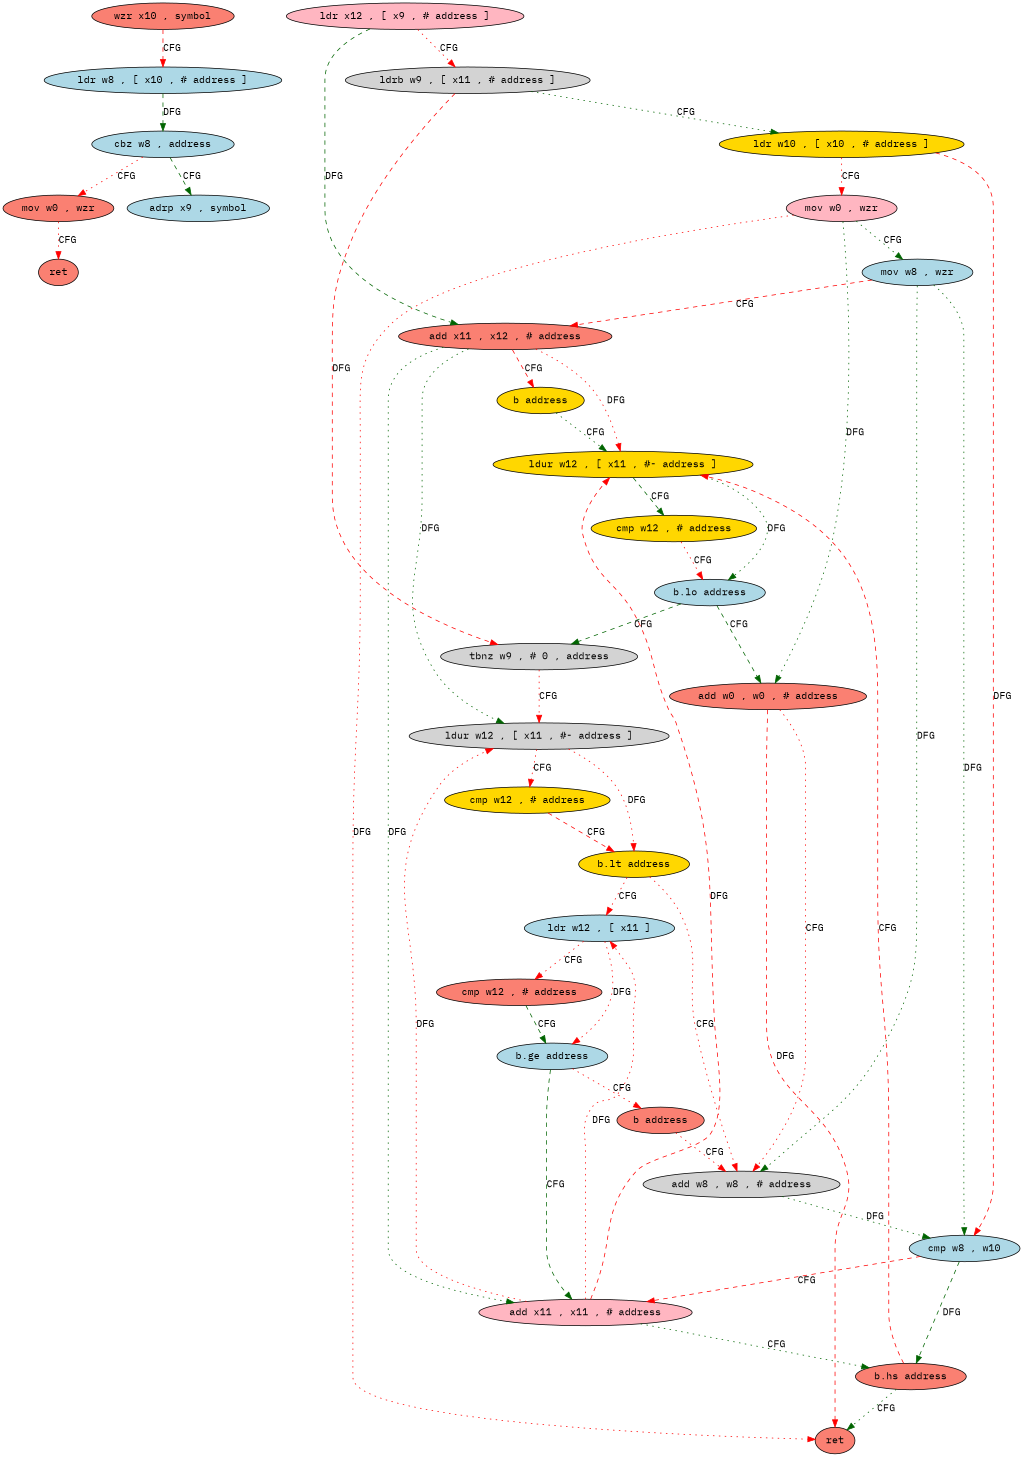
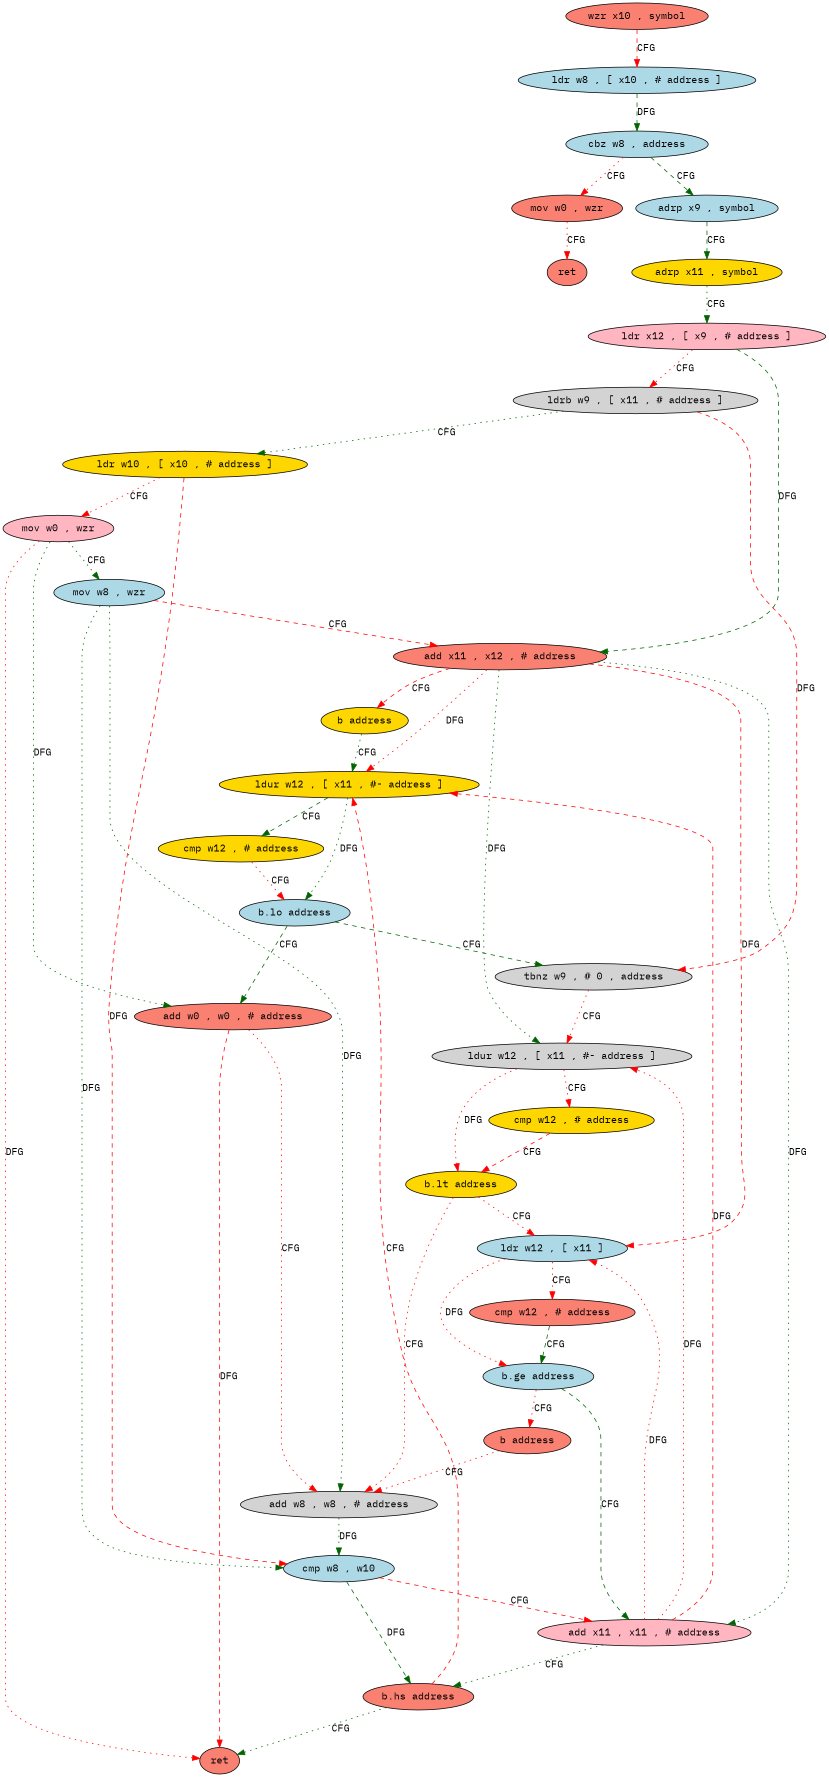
  digraph {
    fontname="IBM Plex Mono"
    node [fillcolor=salmon fontname="IBM Plex Mono" style=filled]
    edge [color=red fontname="IBM Plex Mono" style=dotted]
    n1 [label="wzr x10 , symbol"]
    n2 [fillcolor=lightblue label="ldr w8 , [ x10 , # address ]"]
    n3 [fillcolor=lightblue label="cbz w8 , address"]
    n4 [label="mov w0 , wzr"]
    n5 [fillcolor=lightblue label="adrp x9 , symbol"]
    n6 [label=ret]
+   n7 [fillcolor=gold label="adrp x11 , symbol"]
    n8 [fillcolor=lightpink label="ldr x12 , [ x9 , # address ]"]
    n9 [fillcolor=lightgrey label="ldrb w9 , [ x11 , # address ]"]
    n10 [label="add x11 , x12 , # address"]
    n11 [fillcolor=gold label="ldr w10 , [ x10 , # address ]"]
    n12 [fillcolor=lightgrey label="tbnz w9 , # 0 , address"]
    n13 [fillcolor=gold label="b address"]
    n14 [fillcolor=gold label="ldur w12 , [ x11 , #- address ]"]
    n15 [fillcolor=lightgrey label="ldur w12 , [ x11 , #- address ]"]
    n16 [fillcolor=lightpink label="add x11 , x11 , # address"]
    n17 [fillcolor=lightblue label="ldr w12 , [ x11 ]"]
    n18 [fillcolor=lightpink label="mov w0 , wzr"]
    n19 [fillcolor=lightblue label="cmp w8 , w10"]
    n20 [fillcolor=lightblue label="mov w8 , wzr"]
    n21 [label="add w0 , w0 , # address"]
    n22 [label=ret]
    n23 [label="b.hs address"]
    n24 [fillcolor=lightgrey label="add w8 , w8 , # address"]
    n25 [fillcolor=gold label="cmp w12 , # address"]
    n26 [fillcolor=lightblue label="b.lo address"]
    n27 [fillcolor=gold label="cmp w12 , # address"]
    n28 [fillcolor=gold label="b.lt address"]
    n29 [label="cmp w12 , # address"]
    n30 [fillcolor=lightblue label="b.ge address"]
    n31 [label="b address"]
    n1 -> n2 [label=CFG style=dashed]
    n2 -> n3 [color=darkgreen label=DFG style=dashed]
    n3 -> n4 [label=CFG]
    n3 -> n5 [color=darkgreen label=CFG style=dashed]
    n4 -> n6 [label=CFG]
+   n5 -> n7 [color=darkgreen label=CFG style=dashed]
+   n7 -> n8 [color=darkgreen label=CFG]
    n8 -> n9 [label=CFG]
    n8 -> n10 [color=darkgreen label=DFG style=dashed]
    n9 -> n11 [color=darkgreen label=CFG]
    n9 -> n12 [label=DFG style=dashed]
    n10 -> n13 [label=CFG style=dashed]
    n10 -> n14 [label=DFG]
    n10 -> n15 [color=darkgreen label=DFG]
    n10 -> n16 [color=darkgreen label=DFG]
+   n10 -> n17 [label=DFG style=dashed]
    n11 -> n18 [label=CFG]
    n11 -> n19 [label=DFG style=dashed]
    n12 -> n15 [label=CFG]
    n13 -> n14 [color=darkgreen label=CFG]
    n14 -> n25 [color=darkgreen label=CFG style=dashed]
    n14 -> n26 [color=darkgreen label=DFG]
    n15 -> n27 [label=CFG]
    n15 -> n28 [label=DFG]
    n16 -> n14 [label=DFG style=dashed]
    n16 -> n15 [label=DFG]
    n16 -> n17 [label=DFG]
    n16 -> n23 [color=darkgreen label=CFG]
    n17 -> n29 [label=CFG]
    n17 -> n30 [label=DFG]
    n18 -> n20 [color=darkgreen label=CFG]
    n18 -> n21 [color=darkgreen label=DFG]
    n18 -> n22 [label=DFG]
    n19 -> n16 [label=CFG style=dashed]
    n19 -> n23 [color=darkgreen label=DFG style=dashed]
    n20 -> n10 [label=CFG style=dashed]
    n20 -> n19 [color=darkgreen label=DFG]
    n20 -> n24 [color=darkgreen label=DFG]
    n21 -> n22 [label=DFG style=dashed]
    n21 -> n24 [label=CFG]
    n23 -> n14 [label=CFG style=dashed]
    n23 -> n22 [color=darkgreen label=CFG]
    n24 -> n19 [color=darkgreen label=DFG]
    n25 -> n26 [label=CFG]
    n26 -> n12 [color=darkgreen label=CFG style=dashed]
    n26 -> n21 [color=darkgreen label=CFG style=dashed]
    n27 -> n28 [label=CFG style=dashed]
    n28 -> n17 [label=CFG]
    n28 -> n24 [label=CFG]
    n29 -> n30 [color=darkgreen label=CFG style=dashed]
    n30 -> n16 [color=darkgreen label=CFG style=dashed]
    n30 -> n31 [label=CFG]
    n31 -> n24 [label=CFG]
  }
